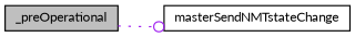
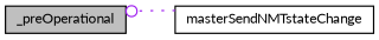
  digraph {
    rankdir=LR
    fontname=Lato
    node [color=black fontname=Lato fontsize=10 shape=record style=filled]
    n1 [fillcolor=grey75 fontcolor=black height=0.2 label=_preOperational width=0.4]
    n2 [fillcolor=white height=0.2 label=masterSendNMTstateChange width=0.4]
-   n1 -> n2 [color=purple fontname=Lato fontsize=10 labelfontname=FreeSans labelfontsize=10 style=dotted arrowhead=odot]
+   n2 -> n1 [color=purple fontname=Lato fontsize=10 labelfontname=FreeSans labelfontsize=10 style=dotted arrowhead=odot]
  }
